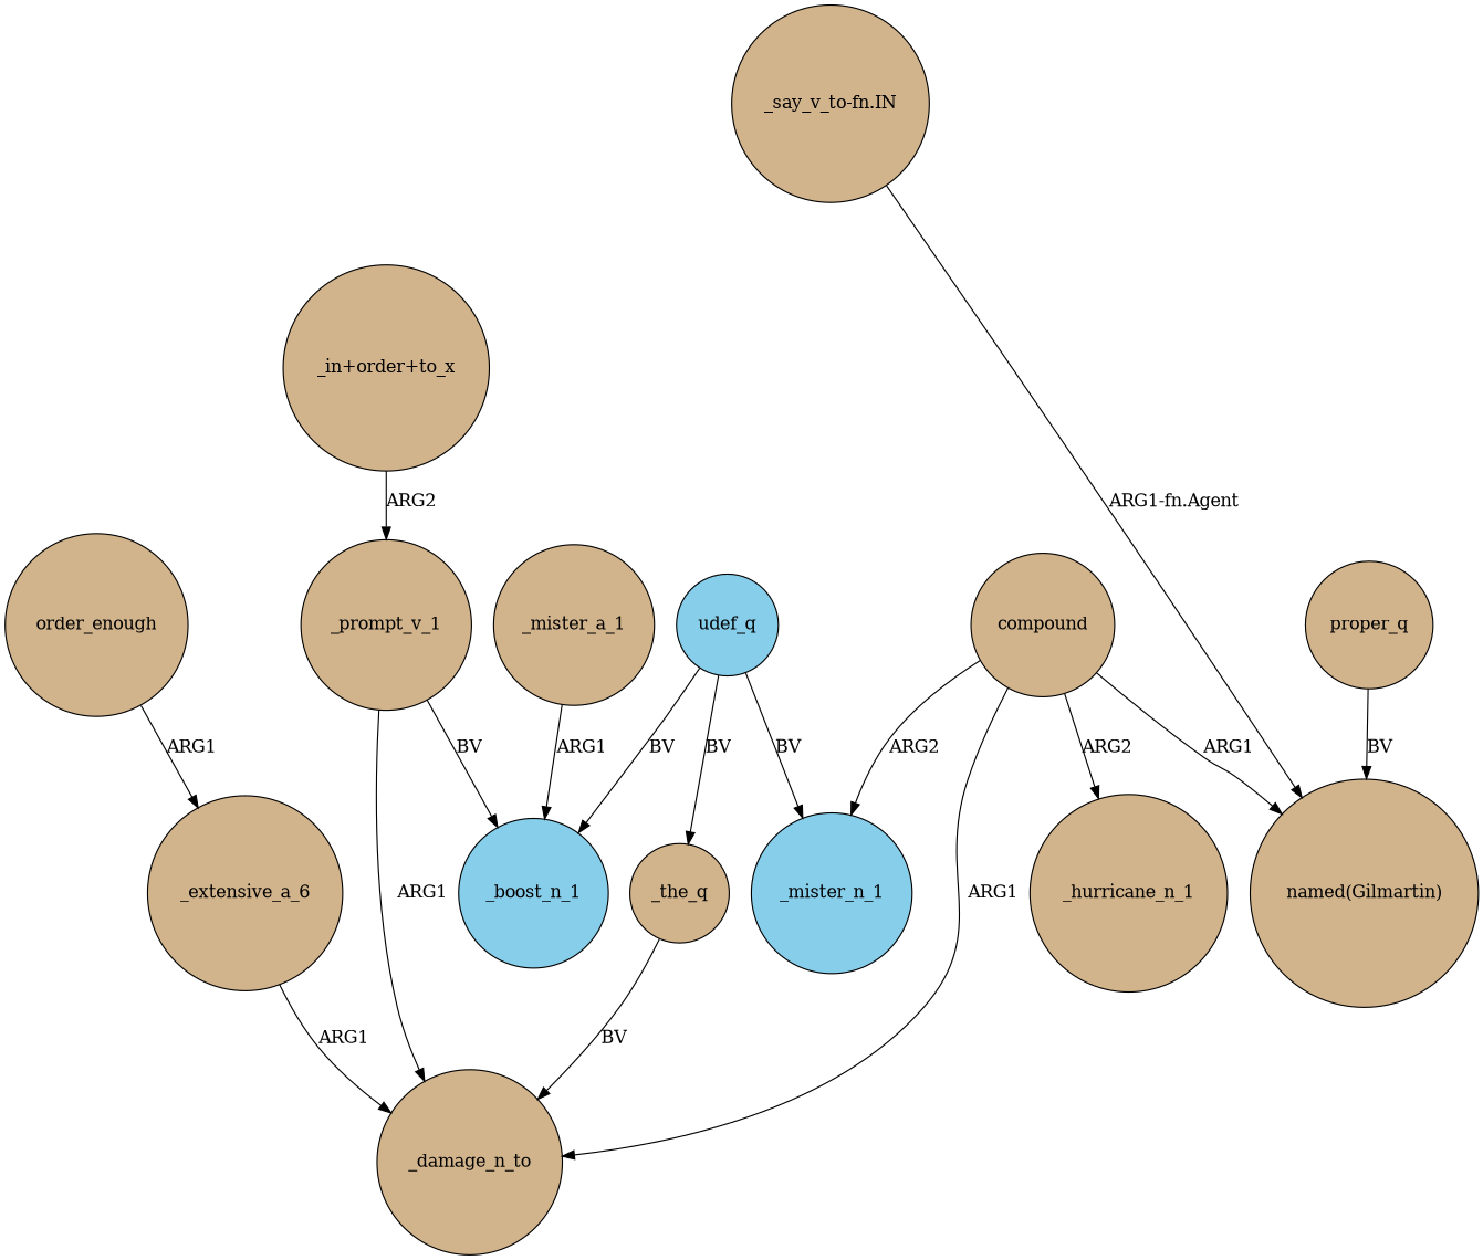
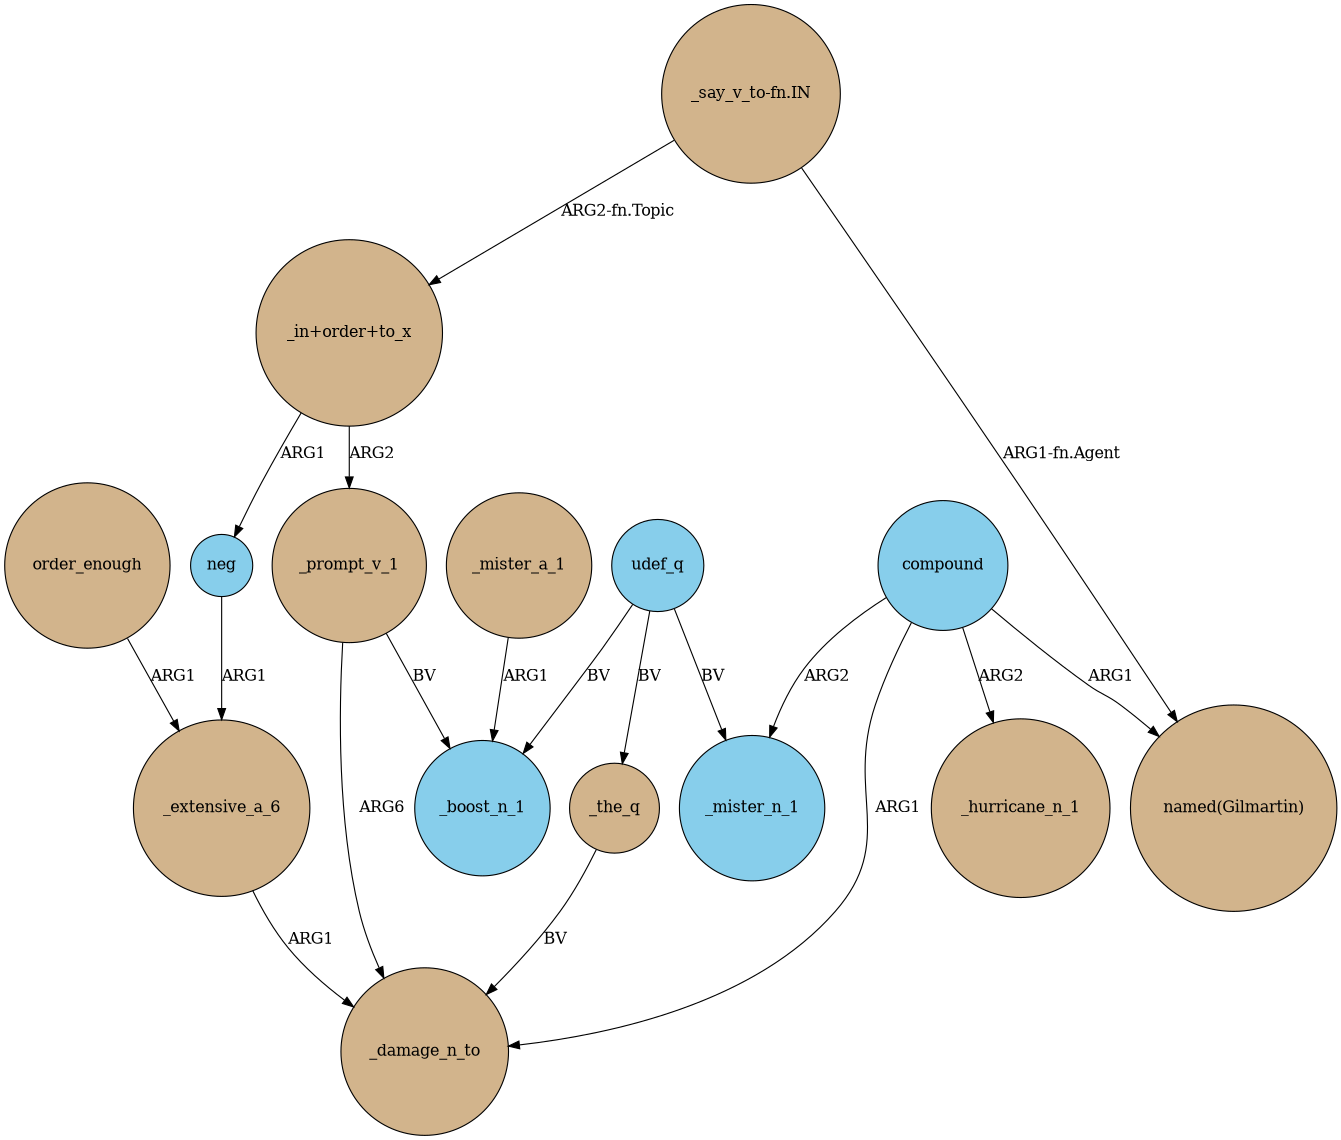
  digraph {
    node [fillcolor=tan shape=circle style=filled]
    n1 [label=order_enough]
    n2 [label=_extensive_a_6]
    _damage_n_to
    "_in+order+to_x"
    _prompt_v_1
+   neg [fillcolor=skyblue]
    _boost_n_1 [fillcolor=skyblue]
-   compound
+   compound [fillcolor=skyblue]
    _mister_n_1 [fillcolor=skyblue]
    "named(Gilmartin)"
    _hurricane_n_1
-   proper_q
    udef_q [fillcolor=skyblue]
    _the_q
    n15 [label=_mister_a_1]
    "_say_v_to-fn.IN"
    n1 -> n2 [label=ARG1]
    n2 -> _damage_n_to [label=ARG1]
    "_in+order+to_x" -> _prompt_v_1 [label=ARG2]
-   _prompt_v_1 -> _damage_n_to [label=ARG1]
+   "_in+order+to_x" -> neg [label=ARG1]
+   _prompt_v_1 -> _damage_n_to [label=ARG6]
    _prompt_v_1 -> _boost_n_1 [label=BV]
+   neg -> n2 [label=ARG1]
    compound -> _damage_n_to [label=ARG1]
    compound -> _mister_n_1 [label=ARG2]
    compound -> "named(Gilmartin)" [label=ARG1]
    compound -> _hurricane_n_1 [label=ARG2]
-   proper_q -> "named(Gilmartin)" [label=BV]
    udef_q -> _boost_n_1 [label=BV]
    udef_q -> _mister_n_1 [label=BV]
    udef_q -> _the_q [label=BV]
    _the_q -> _damage_n_to [label=BV]
    n15 -> _boost_n_1 [label=ARG1]
+   "_say_v_to-fn.IN" -> "_in+order+to_x" [label="ARG2-fn.Topic"]
    "_say_v_to-fn.IN" -> "named(Gilmartin)" [label="ARG1-fn.Agent"]
  }
